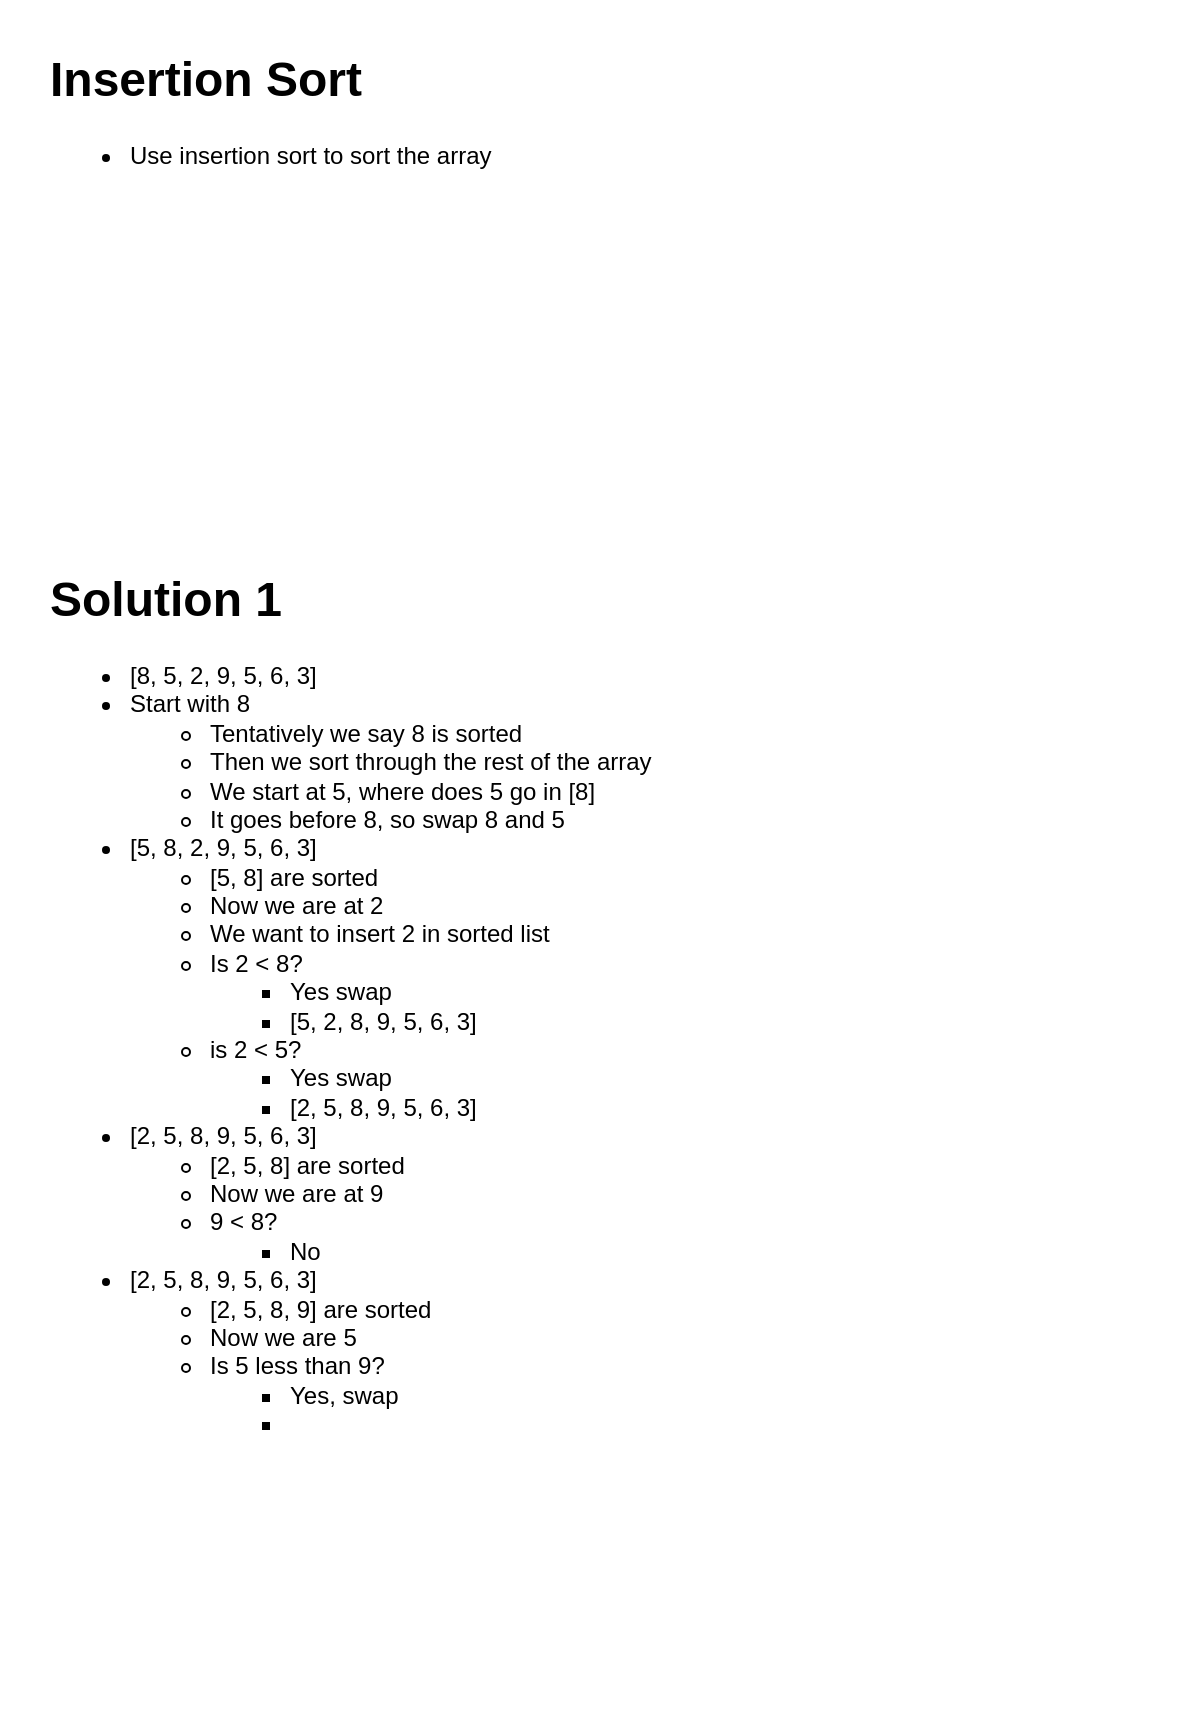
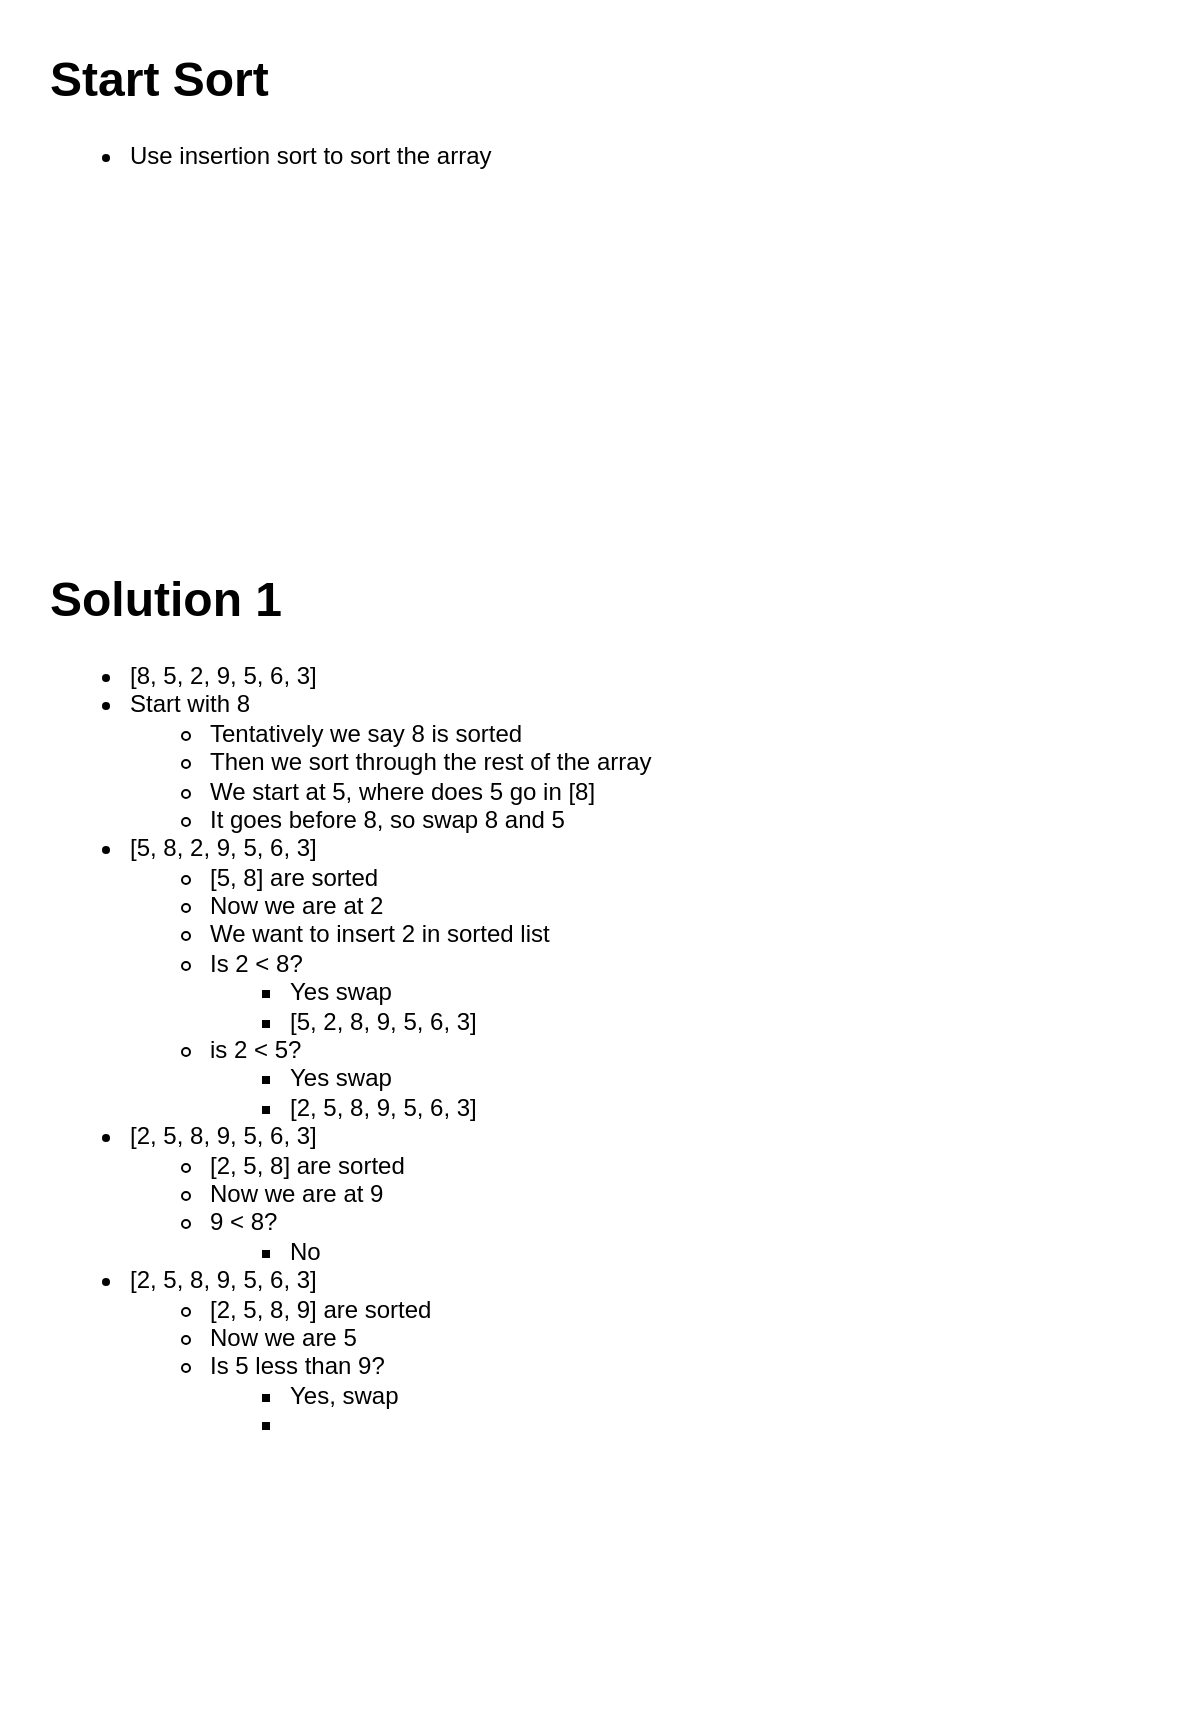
  <mxCell id="0" />
  <mxCell id="1" parent="0" />
- <mxCell id="2" value="&lt;h1&gt;Insertion Sort&lt;/h1&gt;&lt;p&gt;&lt;/p&gt;&lt;ul&gt;&lt;li&gt;Use insertion sort to sort the array&lt;/li&gt;&lt;/ul&gt;&lt;p&gt;&lt;/p&gt;" style="text;html=1;strokeColor=none;fillColor=none;spacing=5;spacingTop=-20;whiteSpace=wrap;overflow=hidden;rounded=0;" parent="1" vertex="1"><mxGeometry x="20" y="20" width="560" height="180" as="geometry" /></mxCell>
+ <mxCell id="2" value="&lt;h1&gt;Start Sort&lt;/h1&gt;&lt;p&gt;&lt;/p&gt;&lt;ul&gt;&lt;li&gt;Use insertion sort to sort the array&lt;/li&gt;&lt;/ul&gt;&lt;p&gt;&lt;/p&gt;" style="text;html=1;strokeColor=none;fillColor=none;spacing=5;spacingTop=-20;whiteSpace=wrap;overflow=hidden;rounded=0;" parent="1" vertex="1"><mxGeometry x="20" y="20" width="560" height="180" as="geometry" /></mxCell>
  <mxCell id="3" value="&lt;h1&gt;Solution 1&lt;/h1&gt;&lt;p&gt;&lt;/p&gt;&lt;ul&gt;&lt;li&gt;[8, 5, 2, 9, 5, 6, 3]&lt;/li&gt;&lt;li&gt;Start with 8&lt;/li&gt;&lt;ul&gt;&lt;li&gt;Tentatively we say 8 is sorted&lt;/li&gt;&lt;li&gt;Then we sort through the rest of the array&lt;/li&gt;&lt;li&gt;We start at 5, where does 5 go in [8]&lt;/li&gt;&lt;li&gt;It goes before 8, so swap 8 and 5&lt;/li&gt;&lt;/ul&gt;&lt;li&gt;[5, 8, 2, 9, 5, 6, 3]&lt;/li&gt;&lt;ul&gt;&lt;li&gt;[5, 8] are sorted&lt;/li&gt;&lt;li&gt;Now we are at 2&lt;/li&gt;&lt;li&gt;We want to insert 2 in sorted list&lt;/li&gt;&lt;li&gt;Is 2 &amp;lt; 8?&lt;/li&gt;&lt;ul&gt;&lt;li&gt;Yes swap&lt;/li&gt;&lt;li&gt;[5, 2, 8, 9, 5, 6, 3]&lt;/li&gt;&lt;/ul&gt;&lt;li&gt;is 2 &amp;lt; 5?&lt;/li&gt;&lt;ul&gt;&lt;li&gt;Yes swap&lt;/li&gt;&lt;li&gt;[2, 5, 8, 9, 5, 6, 3]&lt;/li&gt;&lt;/ul&gt;&lt;/ul&gt;&lt;li&gt;[2, 5, 8, 9, 5, 6, 3]&lt;/li&gt;&lt;ul&gt;&lt;li&gt;[2, 5, 8] are sorted&lt;/li&gt;&lt;li&gt;Now we are at 9&lt;/li&gt;&lt;li&gt;9 &amp;lt; 8?&lt;/li&gt;&lt;ul&gt;&lt;li&gt;No&lt;/li&gt;&lt;/ul&gt;&lt;/ul&gt;&lt;li&gt;[2, 5, 8, 9, 5, 6, 3]&lt;/li&gt;&lt;ul&gt;&lt;li&gt;[2, 5, 8, 9] are sorted&lt;/li&gt;&lt;li&gt;Now we are 5&lt;/li&gt;&lt;li&gt;Is 5 less than 9?&lt;/li&gt;&lt;ul&gt;&lt;li&gt;Yes, swap&lt;/li&gt;&lt;li&gt;&lt;br&gt;&lt;/li&gt;&lt;/ul&gt;&lt;/ul&gt;&lt;/ul&gt;&lt;div&gt;&lt;br&gt;&lt;/div&gt;&lt;p&gt;&lt;/p&gt;" style="text;html=1;strokeColor=none;fillColor=none;spacing=5;spacingTop=-20;whiteSpace=wrap;overflow=hidden;rounded=0;" vertex="1" parent="1"><mxGeometry x="20" y="280" width="560" height="560" as="geometry" /></mxCell>
